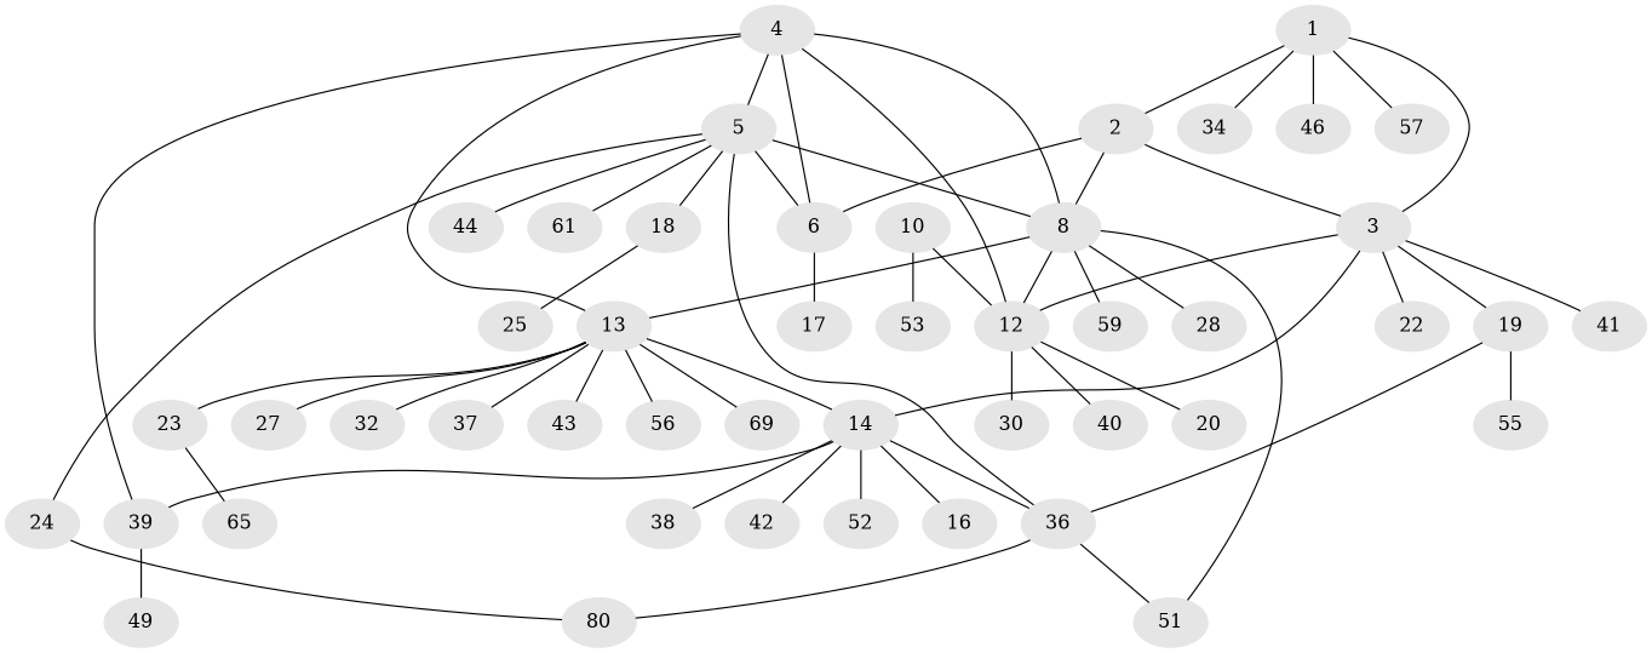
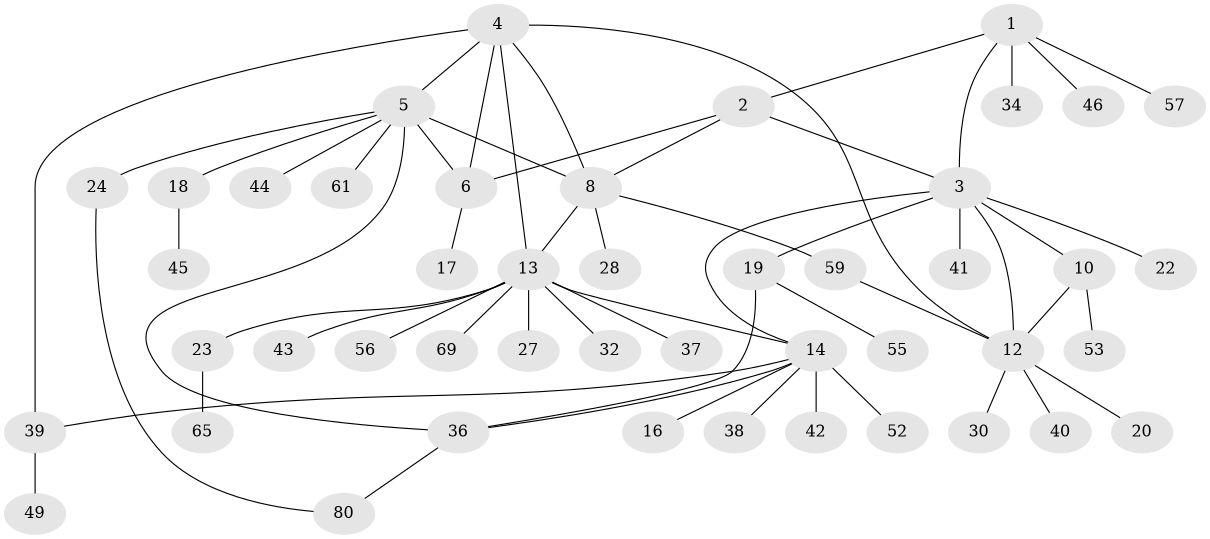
  graph {
    node [color=gray90 style=filled]
    1 [super="+62"]
    2 [super="+54"]
    3 [super="+12"]
    34 [super="+40"]
    46
    57
    6 [super="+22"]
    8 [super="+9"]
    10 [super="+48"]
    n10 [label=12 super="+45"]
    14 [super="+15"]
    19 [super="+67"]
    n13 [label=22 super="+31"]
    41
    17
    13 [super="+21"]
    28
-   51
    59
    53
    20
    30
    n23 [label=40 super="+64"]
    39 [super="+66"]
    36
    16 [super="+47"]
    38
    42
    52
    55
    4 [super="+58"]
    5 [super="+7"]
    18
    24 [super="+29"]
    44
    61
    23 [super="+68"]
    27
    32
    37
    43
    56
    69
    49
-   25
+   25 [label=45]
    n46 [label=80 super="+63"]
    65
    1 -- 2
    1 -- 3
    1 -- 34
    1 -- 46
    1 -- 57
    2 -- 3
    2 -- 6
    2 -- 8
+   3 -- 10
    3 -- n10
    3 -- 14 [weight=2]
    3 -- 19
    3 -- n13
    3 -- 41
    6 -- 17
-   8 -- n10
+   59 -- n10
    8 -- 13
    8 -- 28
-   8 -- 51
    8 -- 59
    10 -- n10
    10 -- 53
    n10 -- 20
    n10 -- 30
    n10 -- n23
    14 -- 39
    14 -- 36
    14 -- 16
    14 -- 38
    14 -- 42
    14 -- 52
    19 -- 36
    19 -- 55
    13 -- 14 [weight=2]
    13 -- 23
    13 -- 27
    13 -- 32
    13 -- 37
    13 -- 43
    13 -- 56
    13 -- 69
    39 -- 49
-   36 -- 51
    36 -- n46
    4 -- 6
    4 -- 8
    4 -- n10
    4 -- 13
    4 -- 39
    4 -- 5
    5 -- 6
    5 -- 8 [weight=2]
    5 -- 36
    5 -- 18
    5 -- 24
    5 -- 44
    5 -- 61
    18 -- 25
    24 -- n46
    23 -- 65
  }
